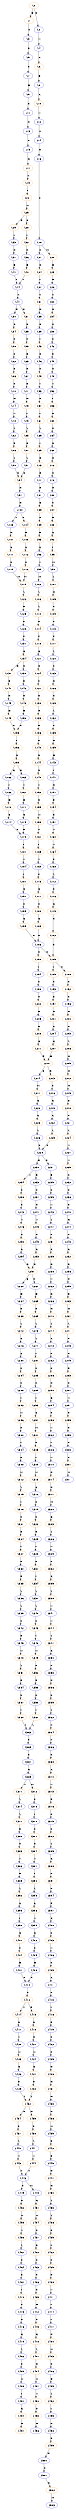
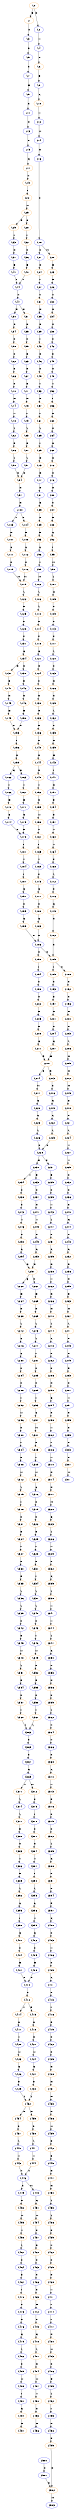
  strict digraph {
    node [color=darkorange]
    S0
    S1
    S2 [color=blue]
    S3 [color=blue]
    S4 [color=blue]
    S5 [color=blue]
    S6
    S7 [color=blue]
    S8 [color=blue]
    S9 [color=blue]
    S10
    S11 [color=blue]
    S12 [color=blue]
    S13 [color=blue]
    S14 [color=blue]
    S15 [color=blue]
    S16 [color=blue]
    S17
    S18 [color=blue]
    S19
    S20
    S21 [color=blue]
    S22
    S23
    S24
    S25
    S26 [color=blue]
    S27 [color=blue]
    S28
    S29
    S30 [color=blue]
    S31
    S32
    S33 [color=blue]
    S34
    S35 [color=blue]
    S36 [color=blue]
    S37 [color=blue]
    S38 [color=blue]
    S39 [color=blue]
    S40
    S41 [color=blue]
    S42 [color=blue]
    S43
    S44 [color=blue]
    S45 [color=blue]
    S46 [color=blue]
    S47 [color=blue]
    S48 [color=blue]
    S49
    S50 [color=blue]
    S51
    S52 [color=blue]
    S53 [color=blue]
    S54
    S55 [color=blue]
    S56
    S57
    S58
    S59
    S60
    S61
    S62 [color=blue]
    S63 [color=blue]
    S64 [color=blue]
    S65 [color=blue]
    S66
    S67 [color=blue]
    S68 [color=blue]
    S69
    S70 [color=blue]
    S71 [color=blue]
    S72
    S73
    S74 [color=blue]
    S75
    S76 [color=blue]
    S77 [color=blue]
    S78 [color=blue]
    S79 [color=blue]
    S80 [color=blue]
    S81 [color=blue]
    S82 [color=blue]
    S83
    S84
    S85
    S86
    S87
    S88
    S89
    S90 [color=blue]
    S91 [color=blue]
    S92
    S93
    S94
    S95
    S96 [color=blue]
    S97 [color=blue]
    S98 [color=blue]
    S99 [color=blue]
    S100 [color=blue]
    S101
    S102 [color=blue]
    S103 [color=blue]
    S104
    S105
    S106
    S107
    S108
    S109
    S110
    S111
    S112
    S113 [color=blue]
    S114
    S115 [color=blue]
    S116
    S117
    S118
    S119
    S120 [color=blue]
    S121 [color=blue]
    S122
    S123 [color=blue]
    S124
    S125 [color=blue]
    S126
    S127
    S128 [color=blue]
    S129
    S130
    S131 [color=blue]
    S132 [color=blue]
    S133
    S134
    S135
    S136
    S137
    S138 [color=blue]
    S139
    S140
    S141
    S142 [color=blue]
    S143 [color=blue]
    S144
    S145 [color=blue]
    S146
    S147 [color=blue]
    S148
    S149
    S150 [color=blue]
    S151 [color=blue]
    S152
    S153
    S154
    S155
    S156
    S157 [color=blue]
    S158
    S159
    S160
    S161
    S162 [color=blue]
    S163 [color=blue]
    S164
    S165
    S166 [color=blue]
    S167
    S168 [color=blue]
    S169 [color=blue]
    S170
    S171 [color=blue]
    S172 [color=blue]
    S173
    S174 [color=blue]
    S175 [color=blue]
    S176
    S177
    S178 [color=blue]
    S179
    S180
    S181
    S182
    S183
    S184 [color=blue]
    S185
    S186 [color=blue]
    S187
    S188
    S189
    S190
    S191 [color=blue]
    S192
    S193 [color=blue]
    S194 [color=blue]
    S195 [color=blue]
    S196 [color=blue]
    S197
    S198 [color=blue]
    S199
    S200
    S201
    S202
    S203 [color=blue]
    S204 [color=blue]
    S205 [color=blue]
    S206
    S207
    S208
    S209 [color=blue]
    S210
    S211
    S212
    S213
    S214 [color=blue]
    S215 [color=blue]
    S216 [color=blue]
    S217
    S218
    S219 [color=blue]
    S220 [color=blue]
    S221 [color=blue]
    S222 [color=blue]
    S223
    S224
    S225
    S226 [color=blue]
    S227 [color=blue]
    S228 [color=blue]
    S229
    S230 [color=blue]
    S231 [color=blue]
    S232 [color=blue]
    S233 [color=blue]
    S234
    S235 [color=blue]
    S236 [color=blue]
    S237 [color=blue]
    S238
    S239 [color=blue]
    S240 [color=blue]
    S241 [color=blue]
    S242 [color=blue]
    S243 [color=blue]
    S244 [color=blue]
    S245
    S246
    S247 [color=blue]
    S248 [color=blue]
    S249 [color=blue]
    S250
    S251
    S252
    S253
    S254 [color=blue]
    S255
    S256 [color=blue]
    S257
    S258 [color=blue]
    S259 [color=blue]
    S260 [color=blue]
    S261 [color=blue]
    S262 [color=blue]
    S263
    S264 [color=blue]
    S265
    S266 [color=blue]
    S267
    S268
    S269
    S270
    S271
    S272
    S273 [color=blue]
    S274
    S275 [color=blue]
    S276 [color=blue]
    S277 [color=blue]
    S278 [color=blue]
    S279 [color=blue]
    S280 [color=blue]
    S281
    S282 [color=blue]
    S283
    S284
    S285
    S286
    S287 [color=blue]
    S288 [color=blue]
    S289 [color=blue]
    S290
    S291 [color=blue]
    S292
    S293
    S294 [color=blue]
    S295
    S296
    S297
    S298
    S299 [color=blue]
    S300 [color=blue]
    S301
    S302 [color=blue]
    S303 [color=blue]
    S304 [color=blue]
    S305
    S306 [color=blue]
    S307
    S308 [color=blue]
    S309 [color=blue]
    S310 [color=blue]
    S311 [color=blue]
    S312
    S313
    S314
    S315
    S316 [color=blue]
    S317
    S318
    S319 [color=blue]
    S320 [color=blue]
    S321
    S322
    S323
    S324
    S325 [color=blue]
    S326 [color=blue]
    S327
    S328 [color=blue]
    S329 [color=blue]
    S330 [color=blue]
    S331
    S332
    S333
    S334
    S335
    S336 [color=blue]
    S337 [color=blue]
    S338
    S339 [color=blue]
    S340 [color=blue]
    S341 [color=blue]
    S342 [color=blue]
    S343
    S344
    S345 [color=blue]
    S346 [color=blue]
    S347
    S348
    S349
    S350 [color=blue]
    S351
    S352
    S353 [color=blue]
    S354 [color=blue]
    S355 [color=blue]
    S356
    S357
    S358 [color=blue]
    S359
    S360
    S361
    S362 [color=blue]
    S363 [color=blue]
    S364
    S365 [color=blue]
    S366 [color=blue]
    S367 [color=blue]
    S368
    S369 [color=blue]
    S370
    S371
    S372
    S373
    S374 [color=blue]
    S375 [color=blue]
    S376
    S377
    S378 [color=blue]
    S379 [color=blue]
    S380 [color=blue]
    S381
    S382
    S383
    S384
    S385 [color=blue]
    S386 [color=blue]
    S387 [color=blue]
    S388
    S389 [color=blue]
    S390
    S391
    S392
    S393 [color=blue]
    S394 [color=blue]
    S395 [color=blue]
    S396
    S397 [color=blue]
    S398 [color=blue]
    S399 [color=blue]
    S400 [color=blue]
    S401
    S402 [color=blue]
    S403
    S404
    S405 [color=blue]
    S406 [color=blue]
    S407 [color=blue]
    S408 [color=blue]
    S409
    S410 [color=blue]
    S411 [color=blue]
    S412
    S413 [color=blue]
    S414
    S415
    S416
    S417 [color=blue]
    S418
    S419 [color=blue]
    S420 [color=blue]
    S421 [color=blue]
    S422 [color=blue]
    S423
    S424 [color=blue]
    S425 [color=blue]
    S426 [color=blue]
    S427
    S428
    S429 [color=blue]
    S430
    S431
    S432
    S433 [color=blue]
    S434
    S435
    S436
    S437
    S438
    S439 [color=blue]
    S440 [color=blue]
    S441 [color=blue]
    S442
    S443
    S444
    S445 [color=blue]
    S446 [color=blue]
    S447
    S448 [color=blue]
    S449 [color=blue]
    S450
    S451
    S452
    S453 [color=blue]
    S454
    S455
    S456
    S457 [color=blue]
    S458
    S459
    S460
    S461 [color=blue]
    S462
    S463 [color=blue]
    S464 [color=blue]
    S465
    S466 [color=blue]
    S467 [color=blue]
    S468
    S469
    S470
    S471 [color=blue]
    S472 [color=blue]
    S473 [color=blue]
    S474 [color=blue]
    S475
    S476 [color=blue]
    S477 [color=blue]
    S478
    S479 [color=blue]
    S480
    S481
    S482 [color=blue]
    S483
    S484
    S485 [color=blue]
    S486 [color=blue]
    S487 [color=blue]
    S488 [color=blue]
    S489 [color=blue]
    S490
    S491 [color=blue]
    S492
    S493
    S494
    S495 [color=blue]
    S496 [color=blue]
    S497
    S498 [color=blue]
    S499
    S500 [color=blue]
    S501 [color=blue]
    S502
    S503 [color=blue]
    S0 -> S1 [label=F]
    S0 -> S2 [label=K]
    S1 -> S3 [label=L]
    S2 -> S4 [label=V]
    S3 -> S5 [label=D]
    S4 -> S6 [label=Q]
    S5 -> S7 [label=L]
    S6 -> S8 [label=E]
    S7 -> S9 [label=H]
    S8 -> S10 [label=G]
    S9 -> S11 [label=T]
    S10 -> S12 [label=V]
    S11 -> S13 [label=A]
    S12 -> S14 [label=W]
    S13 -> S15 [label=L]
    S14 -> S16 [label=K]
    S15 -> S17 [label=G]
    S16 -> S18 [label=L]
    S17 -> S19 [label=Y]
    S18 -> S20 [label=M]
    S18 -> S21 [label=L]
    S19 -> S22 [label=I]
    S20 -> S23 [label=E]
    S21 -> S24 [label=K]
    S22 -> S25 [label=W]
    S23 -> S26 [label=K]
    S24 -> S27 [label=I]
    S25 -> S28 [label=Q]
    S25 -> S29 [label=E]
    S26 -> S30 [label=Y]
    S27 -> S31 [label=Y]
    S28 -> S32 [label=I]
    S29 -> S33 [label=I]
    S30 -> S34 [label=K]
    S31 -> S35 [label=N]
    S32 -> S36 [label=A]
    S33 -> S37 [label=A]
    S34 -> S38 [label=A]
    S35 -> S39 [label=D]
    S36 -> S40 [label=E]
    S37 -> S41 [label=E]
    S38 -> S42 [label=L]
    S39 -> S43 [label=I]
    S40 -> S44 [label=I]
    S41 -> S44 [label=I]
    S42 -> S45 [label=P]
    S43 -> S46 [label=P]
    S44 -> S47 [label=Y]
    S45 -> S48 [label=A]
    S46 -> S49 [label=T]
    S47 -> S50 [label=R]
    S47 -> S51 [label=N]
    S48 -> S52 [label=V]
    S49 -> S53 [label=V]
    S50 -> S54 [label=Q]
    S51 -> S55 [label=K]
    S52 -> S56 [label=I]
    S53 -> S57 [label=K]
    S54 -> S58 [label=L]
    S55 -> S59 [label=L]
    S56 -> S60 [label=A]
    S57 -> S61 [label=I]
    S58 -> S62 [label=L]
    S59 -> S63 [label=F]
    S60 -> S64 [label=A]
    S61 -> S65 [label=S]
    S62 -> S66 [label=P]
    S63 -> S67 [label=P]
    S64 -> S68 [label=K]
    S65 -> S69 [label=I]
    S66 -> S70 [label=L]
    S67 -> S71 [label=F]
    S68 -> S72 [label=K]
    S69 -> S73 [label=R]
    S70 -> S74 [label=H]
    S71 -> S75 [label=H]
    S72 -> S76 [label=A]
    S73 -> S77 [label=R]
    S74 -> S78 [label=V]
    S75 -> S79 [label=I]
    S76 -> S80 [label=K]
    S77 -> S81 [label=K]
    S78 -> S82 [label=S]
    S79 -> S83 [label=S]
    S80 -> S84 [label=L]
    S81 -> S85 [label=E]
    S82 -> S86 [label=F]
    S83 -> S87 [label=F]
    S84 -> S88 [label=N]
    S85 -> S89 [label=L]
    S86 -> S90 [label=S]
    S87 -> S91 [label=S]
    S88 -> S92 [label=C]
    S89 -> S93 [label=N]
    S90 -> S94 [label=K]
    S91 -> S94 [label=K]
    S92 -> S95 [label=I]
    S93 -> S96 [label=C]
    S94 -> S97 [label=A]
    S95 -> S98 [label=M]
    S96 -> S99 [label=V]
    S97 -> S100 [label=R]
    S98 -> S101 [label=S]
    S99 -> S102 [label=M]
    S100 -> S103 [label=I]
    S100 -> S104 [label=L]
    S101 -> S105 [label=K]
    S102 -> S106 [label=S]
    S103 -> S107 [label=N]
    S104 -> S108 [label=N]
    S105 -> S109 [label=L]
    S106 -> S110 [label=S]
    S107 -> S111 [label=C]
    S108 -> S112 [label=C]
    S109 -> S113 [label=L]
    S110 -> S114 [label=A]
    S111 -> S115 [label=T]
    S112 -> S116 [label=T]
    S113 -> S117 [label=L]
    S114 -> S118 [label=L]
    S115 -> S119 [label=M]
    S116 -> S119 [label=M]
    S117 -> S120 [label=S]
    S118 -> S121 [label=G]
    S119 -> S122 [label=S]
    S120 -> S123 [label=L]
    S121 -> S124 [label=Q]
    S122 -> S125 [label=D]
    S123 -> S126 [label=N]
    S124 -> S127 [label=L]
    S125 -> S128 [label=L]
    S126 -> S129 [label=A]
    S127 -> S130 [label=N]
    S128 -> S131 [label=L]
    S129 -> S132 [label=S]
    S130 -> S133 [label=Q]
    S131 -> S134 [label=G]
    S132 -> S135 [label=T]
    S133 -> S136 [label=F]
    S134 -> S137 [label=R]
    S134 -> S138 [label=K]
    S135 -> S139 [label=N]
    S136 -> S140 [label=T]
    S137 -> S141 [label=F]
    S138 -> S142 [label=F]
    S139 -> S143 [label=H]
    S140 -> S144 [label=N]
    S141 -> S145 [label=N]
    S142 -> S146 [label=N]
    S143 -> S147 [label=I]
    S144 -> S148 [label=K]
    S145 -> S149 [label=H]
    S146 -> S150 [label=H]
    S147 -> S151 [label=N]
    S148 -> S152 [label=V]
    S149 -> S153 [label=F]
    S150 -> S153 [label=F]
    S151 -> S154 [label=R]
    S152 -> S155 [label=N]
    S153 -> S156 [label=I]
    S154 -> S157 [label=F]
    S155 -> S158 [label=W]
    S156 -> S159 [label=N]
    S157 -> S160 [label=V]
    S158 -> S161 [label=Y]
    S159 -> S162 [label=G]
    S159 -> S163 [label=Q]
    S160 -> S164 [label=V]
    S161 -> S165 [label=I]
    S162 -> S166 [label=V]
    S163 -> S167 [label=V]
    S164 -> S168 [label=L]
    S165 -> S169 [label=V]
    S166 -> S170 [label=H]
    S167 -> S171 [label=H]
    S168 -> S172 [label=S]
    S169 -> S173 [label=L]
    S170 -> S174 [label=G]
    S171 -> S175 [label=G]
    S172 -> S176 [label=T]
    S173 -> S177 [label=G]
    S174 -> S178 [label=F]
    S175 -> S178 [label=F]
    S176 -> S179 [label=G]
    S177 -> S180 [label=T]
    S178 -> S181 [label=I]
    S179 -> S182 [label=A]
    S180 -> S183 [label=G]
    S181 -> S184 [label=V]
    S182 -> S185 [label=T]
    S183 -> S186 [label=A]
    S184 -> S187 [label=I]
    S185 -> S188 [label=L]
    S185 -> S189 [label=I]
    S186 -> S185 [label=T]
    S186 -> S190 [label=A]
    S187 -> S191 [label=G]
    S188 -> S192 [label=L]
    S189 -> S193 [label=L]
    S190 -> S194 [label=I]
    S191 -> S195 [label=T]
    S192 -> S196 [label=L]
    S193 -> S197 [label=F]
    S194 -> S198 [label=L]
    S195 -> S199 [label=G]
    S196 -> S200 [label=N]
    S197 -> S201 [label=N]
    S198 -> S202 [label=A]
    S199 -> S186 [label=A]
    S200 -> S203 [label=R]
    S201 -> S204 [label=R]
    S202 -> S205 [label=N]
    S203 -> S206 [label=S]
    S204 -> S207 [label=G]
    S205 -> S208 [label=R]
    S206 -> S209 [label=K]
    S207 -> S210 [label=E]
    S208 -> S211 [label=G]
    S209 -> S212 [label=K]
    S210 -> S213 [label=R]
    S210 -> S214 [label=Q]
    S211 -> S210 [label=E]
    S212 -> S215 [label=M]
    S213 -> S216 [label=L]
    S214 -> S217 [label=M]
    S215 -> S218 [label=F]
    S216 -> S219 [label=G]
    S217 -> S220 [label=G]
    S218 -> S221 [label=L]
    S219 -> S222 [label=C]
    S220 -> S223 [label=C]
    S221 -> S224 [label=S]
    S222 -> S225 [label=S]
    S223 -> S226 [label=S]
    S224 -> S227 [label=V]
    S225 -> S228 [label=L]
    S226 -> S228 [label=L]
    S227 -> S229 [label=V]
    S228 -> S230 [label=F]
    S228 -> S231 [label=L]
    S229 -> S232 [label=L]
    S230 -> S233 [label=F]
    S230 -> S234 [label=V]
    S231 -> S235 [label=F]
    S232 -> S236 [label=L]
    S233 -> S237 [label=L]
    S234 -> S238 [label=L]
    S235 -> S239 [label=L]
    S236 -> S240 [label=T]
    S237 -> S241 [label=A]
    S238 -> S242 [label=L]
    S239 -> S243 [label=V]
    S240 -> S244 [label=G]
    S241 -> S245 [label=V]
    S242 -> S246 [label=V]
    S243 -> S247 [label=S]
    S244 -> S248 [label=Y]
    S245 -> S249 [label=F]
    S246 -> S250 [label=F]
    S247 -> S251 [label=F]
    S248 -> S252 [label=C]
    S249 -> S253 [label=C]
    S250 -> S254 [label=C]
    S251 -> S255 [label=C]
    S252 -> S256 [label=R]
    S253 -> S257 [label=R]
    S254 -> S257 [label=R]
    S255 -> S258 [label=R]
    S256 -> S259 [label=A]
    S257 -> S260 [label=G]
    S257 -> S261 [label=A]
    S258 -> S262 [label=V]
    S259 -> S263 [label=R]
    S260 -> S264 [label=H]
    S261 -> S265 [label=H]
    S262 -> S266 [label=R]
    S263 -> S267 [label=K]
    S264 -> S268 [label=K]
    S265 -> S269 [label=K]
    S266 -> S270 [label=K]
    S267 -> S271 [label=S]
    S268 -> S272 [label=S]
    S269 -> S273 [label=S]
    S270 -> S274 [label=S]
    S271 -> S275 [label=L]
    S272 -> S276 [label=C]
    S273 -> S277 [label=S]
    S274 -> S278 [label=C]
    S275 -> S279 [label=F]
    S276 -> S280 [label=C]
    S277 -> S281 [label=V]
    S278 -> S282 [label=F]
    S279 -> S283 [label=F]
    S280 -> S284 [label=L]
    S281 -> S285 [label=L]
    S282 -> S286 [label=L]
    S283 -> S287 [label=L]
    S284 -> S288 [label=L]
    S285 -> S289 [label=L]
    S286 -> S290 [label=A]
    S287 -> S291 [label=V]
    S288 -> S292 [label=V]
    S289 -> S293 [label=V]
    S290 -> S294 [label=G]
    S291 -> S295 [label=T]
    S292 -> S296 [label=W]
    S293 -> S297 [label=C]
    S294 -> S298 [label=T]
    S295 -> S299 [label=L]
    S296 -> S300 [label=A]
    S297 -> S301 [label=M]
    S298 -> S302 [label=V]
    S299 -> S303 [label=L]
    S300 -> S304 [label=I]
    S301 -> S305 [label=L]
    S302 -> S306 [label=I]
    S303 -> S307 [label=T]
    S304 -> S308 [label=A]
    S305 -> S309 [label=I]
    S306 -> S310 [label=V]
    S307 -> S311 [label=W]
    S308 -> S312 [label=W]
    S309 -> S313 [label=W]
    S310 -> S314 [label=A]
    S312 -> S315 [label=S]
    S313 -> S316 [label=C]
    S314 -> S317 [label=A]
    S315 -> S318 [label=I]
    S316 -> S319 [label=T]
    S317 -> S320 [label=M]
    S318 -> S321 [label=T]
    S319 -> S322 [label=A]
    S320 -> S323 [label=G]
    S321 -> S324 [label=F]
    S322 -> S325 [label=F]
    S323 -> S326 [label=S]
    S324 -> S327 [label=V]
    S325 -> S328 [label=V]
    S326 -> S329 [label=V]
    S327 -> S330 [label=L]
    S328 -> S331 [label=T]
    S329 -> S332 [label=T]
    S330 -> S333 [label=F]
    S331 -> S334 [label=I]
    S332 -> S335 [label=G]
    S333 -> S336 [label=S]
    S334 -> S337 [label=S]
    S335 -> S338 [label=S]
    S336 -> S339 [label=S]
    S337 -> S340 [label=S]
    S338 -> S341 [label=V]
    S339 -> S342 [label=L]
    S340 -> S343 [label=L]
    S341 -> S344 [label=V]
    S342 -> S345 [label=F]
    S343 -> S346 [label=I]
    S344 -> S347 [label=S]
    S345 -> S348 [label=W]
    S346 -> S349 [label=W]
    S347 -> S350 [label=G]
    S348 -> S351 [label=S]
    S349 -> S352 [label=L]
    S350 -> S353 [label=Y]
    S351 -> S354 [label=F]
    S352 -> S355 [label=F]
    S353 -> S356 [label=A]
    S354 -> S357 [label=A]
    S355 -> S358 [label=A]
    S356 -> S359 [label=L]
    S357 -> S360 [label=V]
    S358 -> S361 [label=V]
    S359 -> S362 [label=S]
    S360 -> S363 [label=S]
    S361 -> S363 [label=S]
    S362 -> S364 [label=Y]
    S363 -> S365 [label=L]
    S364 -> S366 [label=Y]
    S365 -> S367 [label=L]
    S366 -> S368 [label=L]
    S367 -> S369 [label=G]
    S368 -> S370 [label=G]
    S369 -> S371 [label=V]
    S369 -> S372 [label=M]
    S370 -> S373 [label=V]
    S371 -> S374 [label=S]
    S372 -> S375 [label=L]
    S373 -> S376 [label=F]
    S374 -> S377 [label=S]
    S375 -> S378 [label=I]
    S376 -> S379 [label=L]
    S377 -> S380 [label=F]
    S378 -> S381 [label=L]
    S379 -> S382 [label=L]
    S380 -> S383 [label=A]
    S381 -> S384 [label=A]
    S382 -> S385 [label=S]
    S383 -> S386 [label=V]
    S384 -> S387 [label=V]
    S385 -> S388 [label=G]
    S386 -> S389 [label=F]
    S387 -> S390 [label=I]
    S388 -> S391 [label=F]
    S389 -> S392 [label=S]
    S390 -> S393 [label=S]
    S391 -> S394 [label=T]
    S392 -> S395 [label=C]
    S393 -> S396 [label=C]
    S394 -> S397 [label=F]
    S395 -> S398 [label=I]
    S396 -> S399 [label=V]
    S397 -> S400 [label=G]
    S398 -> S401 [label=G]
    S399 -> S402 [label=G]
    S400 -> S403 [label=L]
    S401 -> S404 [label=L]
    S402 -> S405 [label=L]
    S403 -> S406 [label=V]
    S404 -> S407 [label=H]
    S405 -> S408 [label=H]
    S406 -> S409 [label=L]
    S407 -> S410 [label=Q]
    S408 -> S410 [label=Q]
    S409 -> S411 [label=C]
    S410 -> S412 [label=L]
    S411 -> S413 [label=T]
    S412 -> S414 [label=V]
    S412 -> S415 [label=F]
    S413 -> S416 [label=I]
    S414 -> S417 [label=D]
    S415 -> S418 [label=D]
    S416 -> S419 [label=F]
    S417 -> S420 [label=V]
    S418 -> S421 [label=K]
    S419 -> S422 [label=L]
    S420 -> S423 [label=W]
    S421 -> S424 [label=W]
    S422 -> S425 [label=L]
    S423 -> S426 [label=G]
    S424 -> S427 [label=G]
    S425 -> S428 [label=R]
    S426 -> S429 [label=P]
    S427 -> S430 [label=P]
    S428 -> S431 [label=N]
    S429 -> S432 [label=S]
    S430 -> S432 [label=S]
    S431 -> S433 [label=N]
    S432 -> S434 [label=R]
    S432 -> S435 [label=K]
    S433 -> S436 [label=R]
    S434 -> S437 [label=P]
    S435 -> S438 [label=P]
    S436 -> S439 [label=W]
    S437 -> S440 [label=S]
    S438 -> S441 [label=S]
    S439 -> S442 [label=D]
    S440 -> S443 [label=V]
    S441 -> S444 [label=V]
    S442 -> S445 [label=P]
    S443 -> S446 [label=Y]
    S444 -> S446 [label=Y]
    S445 -> S447 [label=R]
    S446 -> S448 [label=M]
    S446 -> S449 [label=L]
    S447 -> S450 [label=N]
    S448 -> S451 [label=G]
    S449 -> S452 [label=E]
    S450 -> S453 [label=S]
    S451 -> S454 [label=W]
    S452 -> S455 [label=W]
    S453 -> S456 [label=S]
    S454 -> S457 [label=L]
    S455 -> S458 [label=V]
    S456 -> S459 [label=T]
    S457 -> S460 [label=R]
    S458 -> S461 [label=S]
    S459 -> S462 [label=Y]
    S460 -> S463 [label=L]
    S461 -> S464 [label=L]
    S462 -> S465 [label=L]
    S463 -> S466 [label=L]
    S464 -> S467 [label=F]
    S465 -> S468 [label=D]
    S466 -> S469 [label=L]
    S467 -> S470 [label=I]
    S468 -> S471 [label=V]
    S469 -> S472 [label=H]
    S470 -> S473 [label=T]
    S471 -> S474 [label=I]
    S472 -> S475 [label=T]
    S473 -> S476 [label=A]
    S474 -> S477 [label=I]
    S475 -> S478 [label=G]
    S476 -> S479 [label=G]
    S477 -> S480 [label=A]
    S478 -> S481 [label=S]
    S479 -> S482 [label=S]
    S480 -> S483 [label=W]
    S481 -> S484 [label=N]
    S482 -> S485 [label=T]
    S483 -> S486 [label=T]
    S484 -> S487 [label=W]
    S485 -> S488 [label=W]
    S486 -> S489 [label=Q]
    S487 -> S490 [label=V]
    S488 -> S491 [label=I]
    S489 -> S492 [label=S]
    S490 -> S493 [label=A]
    S491 -> S494 [label=G]
    S492 -> S495 [label=I]
    S493 -> S496 [label=M]
    S494 -> S497 [label=M]
    S495 -> S498 [label=A]
    S498 -> S499 [label=T]
-   S499 -> S500 [label=K]
+   S499 -> S502 [label=K]
    S500 -> S501 [label=L]
    S501 -> S502 [label=P]
    S502 -> S503 [label=M]
  }
